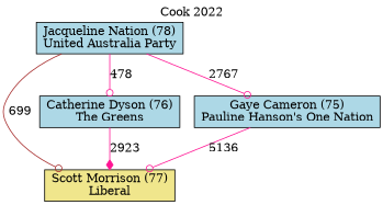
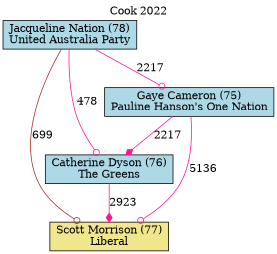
  digraph {
    label="Cook 2022"
    labelloc=t
    mclimit=10
    node [fillcolor=lightblue shape=box style=filled]
    edge [arrowhead=odot color=deeppink]
    n1 [fillcolor=khaki label="Scott Morrison (77)\nLiberal"]
    n2 [label="Catherine Dyson (76)\nThe Greens"]
    n3 [label="Gaye Cameron (75)\nPauline Hanson's One Nation"]
    n4 [label="Jacqueline Nation (78)\nUnited Australia Party"]
    n2 -> n1 [arrowhead=diamond label=2923]
    n3 -> n1 [label=5136]
+   n3 -> n2 [arrowhead=diamond label=2217]
    n4 -> n1 [color=brown label=699]
    n4 -> n2 [label=478]
-   n4 -> n3 [label=2767]
+   n4 -> n3 [label=2217]
  }
